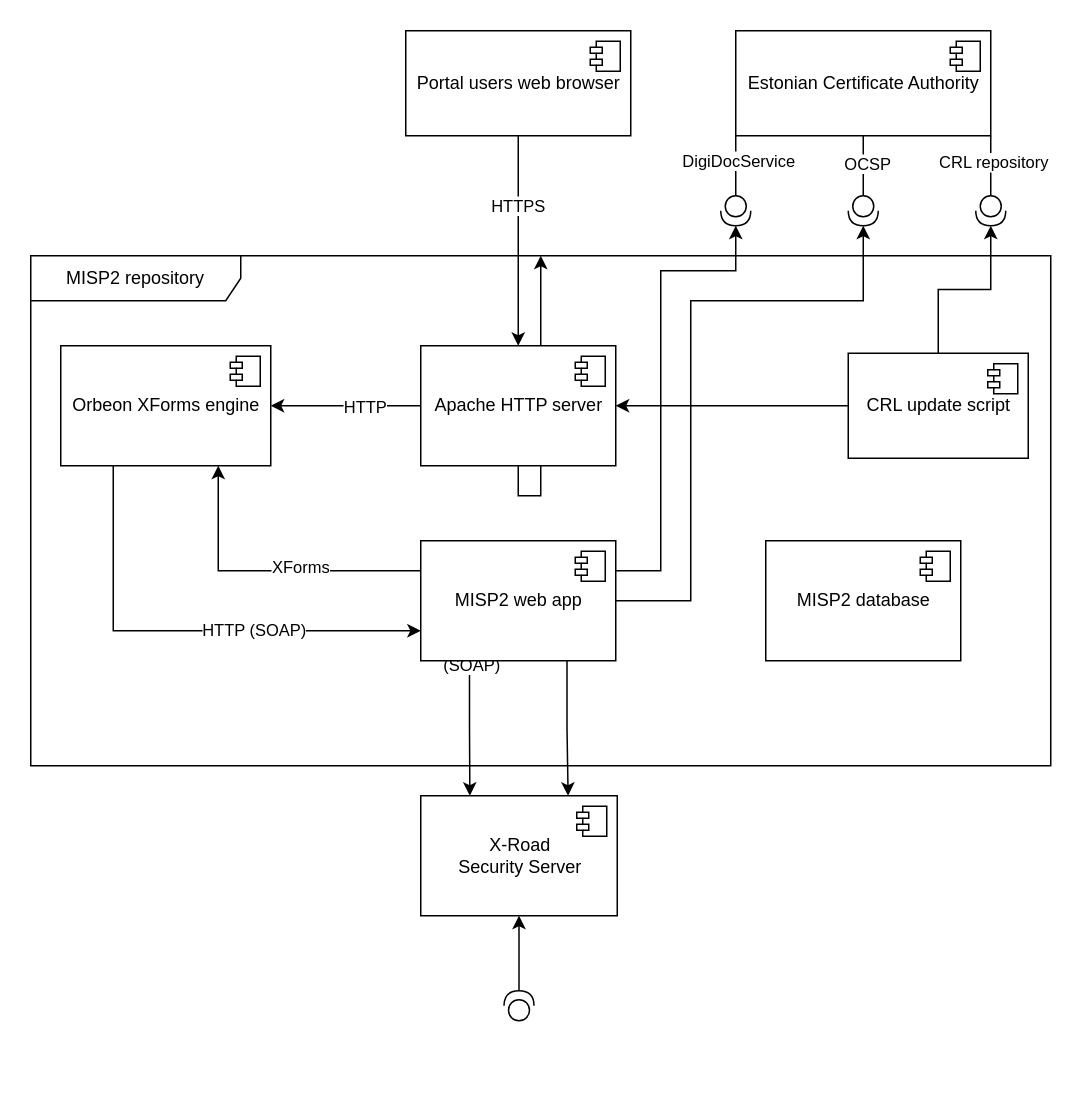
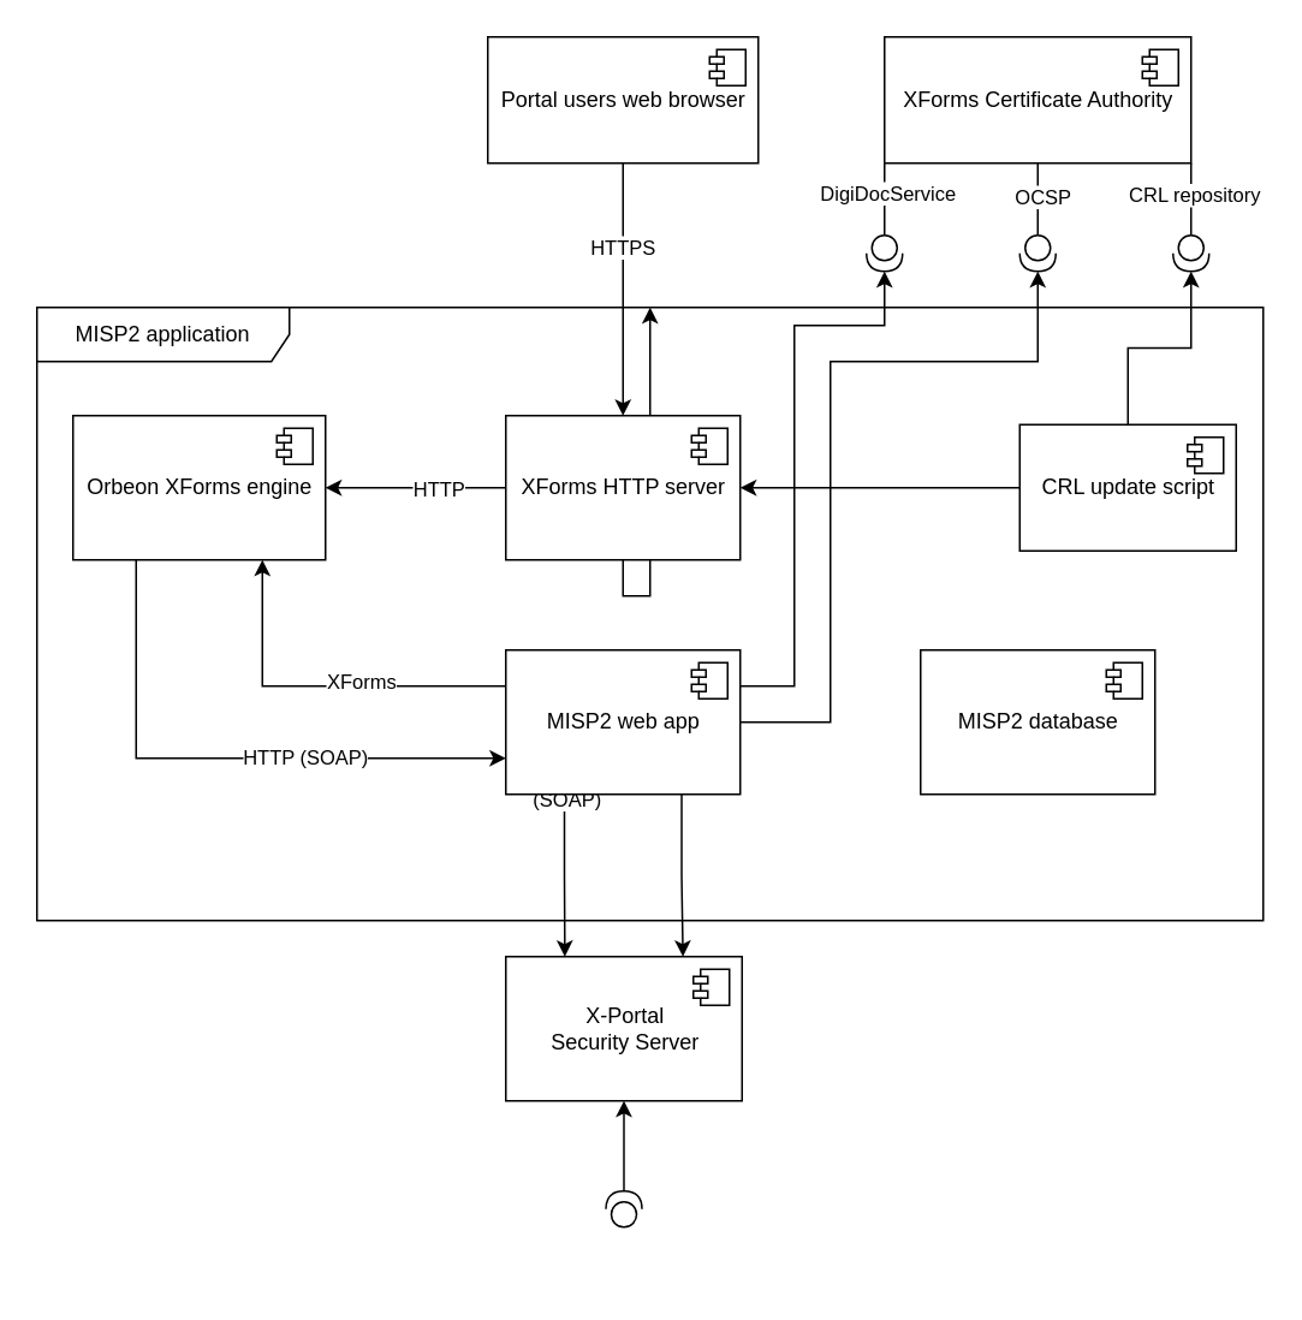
  <mxCell id="0" />
  <mxCell id="1" parent="0" />
  <mxCell id="2" value="HTTPS" style="edgeStyle=orthogonalEdgeStyle;rounded=0;orthogonalLoop=1;jettySize=auto;html=1;entryX=0.5;entryY=0;entryDx=0;entryDy=0;" edge="1" parent="1" source="3" target="17"><mxGeometry x="-0.333" relative="1" as="geometry"><mxPoint as="offset" /></mxGeometry></mxCell>
  <mxCell id="3" value="Portal users web browser" style="html=1;dropTarget=0;" vertex="1" parent="1"><mxGeometry x="270" y="20" width="150" height="70" as="geometry" /></mxCell>
  <mxCell id="4" value="" style="shape=module;jettyWidth=8;jettyHeight=4;" vertex="1" parent="3"><mxGeometry x="1" width="20" height="20" relative="1" as="geometry"><mxPoint x="-27" y="7" as="offset" /></mxGeometry></mxCell>
  <mxCell id="5" style="edgeStyle=orthogonalEdgeStyle;rounded=0;orthogonalLoop=1;jettySize=auto;html=1;exitX=0;exitY=1;exitDx=0;exitDy=0;entryX=0;entryY=0.5;entryDx=0;entryDy=0;entryPerimeter=0;endArrow=none;endFill=0;" edge="1" parent="1" source="11" target="41"><mxGeometry relative="1" as="geometry" /></mxCell>
  <mxCell id="6" value="DigiDocService" style="edgeLabel;html=1;align=center;verticalAlign=middle;resizable=0;points=[];" vertex="1" connectable="0" parent="5"><mxGeometry x="-0.133" y="1" relative="1" as="geometry"><mxPoint as="offset" /></mxGeometry></mxCell>
  <mxCell id="7" style="edgeStyle=orthogonalEdgeStyle;rounded=0;orthogonalLoop=1;jettySize=auto;html=1;exitX=0.5;exitY=1;exitDx=0;exitDy=0;entryX=0;entryY=0.5;entryDx=0;entryDy=0;entryPerimeter=0;endArrow=none;endFill=0;" edge="1" parent="1" source="11" target="42"><mxGeometry relative="1" as="geometry" /></mxCell>
  <mxCell id="8" value="OCSP" style="edgeLabel;html=1;align=center;verticalAlign=middle;resizable=0;points=[];" vertex="1" connectable="0" parent="7"><mxGeometry x="-0.1" y="2" relative="1" as="geometry"><mxPoint as="offset" /></mxGeometry></mxCell>
  <mxCell id="9" style="edgeStyle=orthogonalEdgeStyle;rounded=0;orthogonalLoop=1;jettySize=auto;html=1;exitX=1;exitY=1;exitDx=0;exitDy=0;entryX=0;entryY=0.5;entryDx=0;entryDy=0;entryPerimeter=0;endArrow=none;endFill=0;" edge="1" parent="1" source="11" target="43"><mxGeometry relative="1" as="geometry" /></mxCell>
  <mxCell id="10" value="CRL repository" style="edgeLabel;html=1;align=center;verticalAlign=middle;resizable=0;points=[];" vertex="1" connectable="0" parent="9"><mxGeometry x="-0.15" y="1" relative="1" as="geometry"><mxPoint as="offset" /></mxGeometry></mxCell>
- <mxCell id="11" value="Estonian Certificate Authority" style="html=1;dropTarget=0;" vertex="1" parent="1"><mxGeometry x="490" y="20" width="170" height="70" as="geometry" /></mxCell>
+ <mxCell id="11" value="XForms Certificate Authority" style="html=1;dropTarget=0;" vertex="1" parent="1"><mxGeometry x="490" y="20" width="170" height="70" as="geometry" /></mxCell>
  <mxCell id="12" value="" style="shape=module;jettyWidth=8;jettyHeight=4;" vertex="1" parent="11"><mxGeometry x="1" width="20" height="20" relative="1" as="geometry"><mxPoint x="-27" y="7" as="offset" /></mxGeometry></mxCell>
- <mxCell id="13" value="MISP2 repository" style="shape=umlFrame;whiteSpace=wrap;html=1;width=140;height=30;" vertex="1" parent="1"><mxGeometry x="20" y="170" width="680" height="340" as="geometry" /></mxCell>
+ <mxCell id="13" value="MISP2 application" style="shape=umlFrame;whiteSpace=wrap;html=1;width=140;height=30;" vertex="1" parent="1"><mxGeometry x="20" y="170" width="680" height="340" as="geometry" /></mxCell>
  <mxCell id="14" value="HTTP" style="edgeStyle=orthogonalEdgeStyle;rounded=0;orthogonalLoop=1;jettySize=auto;html=1;exitX=0.5;exitY=1;exitDx=0;exitDy=0;" edge="1" parent="1" source="17" target="13"><mxGeometry relative="1" as="geometry" /></mxCell>
  <mxCell id="15" style="edgeStyle=orthogonalEdgeStyle;rounded=0;orthogonalLoop=1;jettySize=auto;html=1;exitX=0;exitY=0.5;exitDx=0;exitDy=0;entryX=1;entryY=0.5;entryDx=0;entryDy=0;endArrow=classic;endFill=1;" edge="1" parent="1" source="17" target="31"><mxGeometry relative="1" as="geometry" /></mxCell>
  <mxCell id="16" value="HTTP" style="edgeLabel;html=1;align=center;verticalAlign=middle;resizable=0;points=[];" vertex="1" connectable="0" parent="15"><mxGeometry x="-0.24" relative="1" as="geometry"><mxPoint as="offset" /></mxGeometry></mxCell>
- <mxCell id="17" value="Apache HTTP server" style="html=1;dropTarget=0;" vertex="1" parent="1"><mxGeometry x="280" y="230" width="130" height="80" as="geometry" /></mxCell>
+ <mxCell id="17" value="XForms HTTP server" style="html=1;dropTarget=0;" vertex="1" parent="1"><mxGeometry x="280" y="230" width="130" height="80" as="geometry" /></mxCell>
  <mxCell id="18" value="" style="shape=module;jettyWidth=8;jettyHeight=4;" vertex="1" parent="17"><mxGeometry x="1" width="20" height="20" relative="1" as="geometry"><mxPoint x="-27" y="7" as="offset" /></mxGeometry></mxCell>
  <mxCell id="19" style="edgeStyle=orthogonalEdgeStyle;rounded=0;orthogonalLoop=1;jettySize=auto;html=1;exitX=0;exitY=0.25;exitDx=0;exitDy=0;entryX=0.75;entryY=1;entryDx=0;entryDy=0;endArrow=classic;endFill=1;" edge="1" parent="1" source="27" target="31"><mxGeometry relative="1" as="geometry" /></mxCell>
  <mxCell id="20" value="XForms" style="edgeLabel;html=1;align=center;verticalAlign=middle;resizable=0;points=[];" vertex="1" connectable="0" parent="19"><mxGeometry x="-0.21" y="-3" relative="1" as="geometry"><mxPoint as="offset" /></mxGeometry></mxCell>
  <mxCell id="21" style="edgeStyle=orthogonalEdgeStyle;rounded=0;orthogonalLoop=1;jettySize=auto;html=1;exitX=1;exitY=0.25;exitDx=0;exitDy=0;entryX=1;entryY=0.5;entryDx=0;entryDy=0;entryPerimeter=0;endArrow=classic;endFill=1;" edge="1" parent="1" source="27" target="41"><mxGeometry relative="1" as="geometry"><Array as="points"><mxPoint x="440" y="380" /><mxPoint x="440" y="180" /><mxPoint x="490" y="180" /></Array></mxGeometry></mxCell>
  <mxCell id="22" style="edgeStyle=orthogonalEdgeStyle;rounded=0;orthogonalLoop=1;jettySize=auto;html=1;exitX=1;exitY=0.5;exitDx=0;exitDy=0;entryX=1;entryY=0.5;entryDx=0;entryDy=0;entryPerimeter=0;endArrow=classic;endFill=1;" edge="1" parent="1" source="27" target="42"><mxGeometry relative="1" as="geometry"><Array as="points"><mxPoint x="460" y="400" /><mxPoint x="460" y="200" /><mxPoint x="575" y="200" /></Array></mxGeometry></mxCell>
  <mxCell id="23" style="edgeStyle=orthogonalEdgeStyle;rounded=0;orthogonalLoop=1;jettySize=auto;html=1;exitX=0.25;exitY=1;exitDx=0;exitDy=0;entryX=0.25;entryY=0;entryDx=0;entryDy=0;endArrow=classic;endFill=1;" edge="1" parent="1" source="27" target="35"><mxGeometry relative="1" as="geometry" /></mxCell>
  <mxCell id="24" value="HTTP(S)&lt;br&gt;(SOAP)" style="edgeLabel;html=1;align=center;verticalAlign=middle;resizable=0;points=[];" vertex="1" connectable="0" parent="23"><mxGeometry x="-0.455" y="1" relative="1" as="geometry"><mxPoint y="-30" as="offset" /></mxGeometry></mxCell>
  <mxCell id="25" style="edgeStyle=orthogonalEdgeStyle;rounded=0;orthogonalLoop=1;jettySize=auto;html=1;exitX=0.75;exitY=1;exitDx=0;exitDy=0;entryX=0.75;entryY=0;entryDx=0;entryDy=0;endArrow=classic;endFill=1;" edge="1" parent="1" source="27" target="35"><mxGeometry relative="1" as="geometry" /></mxCell>
  <mxCell id="26" value="WSDL" style="edgeLabel;html=1;align=center;verticalAlign=middle;resizable=0;points=[];" vertex="1" connectable="0" parent="25"><mxGeometry x="-0.281" y="3" relative="1" as="geometry"><mxPoint y="-49" as="offset" /></mxGeometry></mxCell>
  <mxCell id="27" value="MISP2 web app" style="html=1;dropTarget=0;" vertex="1" parent="1"><mxGeometry x="280" y="360" width="130" height="80" as="geometry" /></mxCell>
  <mxCell id="28" value="" style="shape=module;jettyWidth=8;jettyHeight=4;" vertex="1" parent="27"><mxGeometry x="1" width="20" height="20" relative="1" as="geometry"><mxPoint x="-27" y="7" as="offset" /></mxGeometry></mxCell>
  <mxCell id="29" style="edgeStyle=orthogonalEdgeStyle;rounded=0;orthogonalLoop=1;jettySize=auto;html=1;exitX=0.25;exitY=1;exitDx=0;exitDy=0;entryX=0;entryY=0.75;entryDx=0;entryDy=0;endArrow=classic;endFill=1;" edge="1" parent="1" source="31" target="27"><mxGeometry relative="1" as="geometry" /></mxCell>
  <mxCell id="30" value="HTTP (SOAP)" style="edgeLabel;html=1;align=center;verticalAlign=middle;resizable=0;points=[];" vertex="1" connectable="0" parent="29"><mxGeometry x="0.289" y="1" relative="1" as="geometry"><mxPoint as="offset" /></mxGeometry></mxCell>
  <mxCell id="31" value="Orbeon XForms engine" style="html=1;dropTarget=0;" vertex="1" parent="1"><mxGeometry x="40" y="230" width="140" height="80" as="geometry" /></mxCell>
  <mxCell id="32" value="" style="shape=module;jettyWidth=8;jettyHeight=4;" vertex="1" parent="31"><mxGeometry x="1" width="20" height="20" relative="1" as="geometry"><mxPoint x="-27" y="7" as="offset" /></mxGeometry></mxCell>
  <mxCell id="33" value="MISP2 database" style="html=1;dropTarget=0;" vertex="1" parent="1"><mxGeometry x="510" y="360" width="130" height="80" as="geometry" /></mxCell>
  <mxCell id="34" value="" style="shape=module;jettyWidth=8;jettyHeight=4;" vertex="1" parent="33"><mxGeometry x="1" width="20" height="20" relative="1" as="geometry"><mxPoint x="-27" y="7" as="offset" /></mxGeometry></mxCell>
- <mxCell id="35" value="X-Road&lt;br&gt;Security Server" style="html=1;dropTarget=0;" vertex="1" parent="1"><mxGeometry x="280" y="530" width="131" height="80" as="geometry" /></mxCell>
+ <mxCell id="35" value="X-Portal&lt;br&gt;Security Server" style="html=1;dropTarget=0;" vertex="1" parent="1"><mxGeometry x="280" y="530" width="131" height="80" as="geometry" /></mxCell>
  <mxCell id="36" value="" style="shape=module;jettyWidth=8;jettyHeight=4;" vertex="1" parent="35"><mxGeometry x="1" width="20" height="20" relative="1" as="geometry"><mxPoint x="-27" y="7" as="offset" /></mxGeometry></mxCell>
  <mxCell id="37" style="edgeStyle=orthogonalEdgeStyle;rounded=0;orthogonalLoop=1;jettySize=auto;html=1;exitX=0;exitY=0.5;exitDx=0;exitDy=0;entryX=1;entryY=0.5;entryDx=0;entryDy=0;endArrow=classic;endFill=1;" edge="1" parent="1" source="39" target="17"><mxGeometry relative="1" as="geometry" /></mxCell>
  <mxCell id="38" style="edgeStyle=orthogonalEdgeStyle;rounded=0;orthogonalLoop=1;jettySize=auto;html=1;exitX=0.5;exitY=0;exitDx=0;exitDy=0;entryX=1;entryY=0.5;entryDx=0;entryDy=0;entryPerimeter=0;endArrow=classic;endFill=1;" edge="1" parent="1" source="39" target="43"><mxGeometry relative="1" as="geometry" /></mxCell>
  <mxCell id="39" value="CRL update script" style="html=1;dropTarget=0;" vertex="1" parent="1"><mxGeometry x="565" y="235" width="120" height="70" as="geometry" /></mxCell>
  <mxCell id="40" value="" style="shape=module;jettyWidth=8;jettyHeight=4;" vertex="1" parent="39"><mxGeometry x="1" width="20" height="20" relative="1" as="geometry"><mxPoint x="-27" y="7" as="offset" /></mxGeometry></mxCell>
  <mxCell id="41" value="" style="shape=providedRequiredInterface;html=1;verticalLabelPosition=bottom;rotation=90;" vertex="1" parent="1"><mxGeometry x="480" y="130" width="20" height="20" as="geometry" /></mxCell>
  <mxCell id="42" value="" style="shape=providedRequiredInterface;html=1;verticalLabelPosition=bottom;rotation=90;" vertex="1" parent="1"><mxGeometry x="565" y="130" width="20" height="20" as="geometry" /></mxCell>
  <mxCell id="43" value="" style="shape=providedRequiredInterface;html=1;verticalLabelPosition=bottom;rotation=90;" vertex="1" parent="1"><mxGeometry x="650" y="130" width="20" height="20" as="geometry" /></mxCell>
  <mxCell id="44" style="edgeStyle=orthogonalEdgeStyle;rounded=0;orthogonalLoop=1;jettySize=auto;html=1;exitX=1;exitY=0.5;exitDx=0;exitDy=0;exitPerimeter=0;entryX=0.5;entryY=1;entryDx=0;entryDy=0;endArrow=classic;endFill=1;" edge="1" parent="1" source="46" target="35"><mxGeometry relative="1" as="geometry" /></mxCell>
  <mxCell id="45" value="" style="group" vertex="1" connectable="0" parent="1"><mxGeometry x="295" y="660" width="100" height="50" as="geometry" /></mxCell>
  <mxCell id="46" value="" style="shape=providedRequiredInterface;html=1;verticalLabelPosition=bottom;rotation=-90;" vertex="1" parent="45"><mxGeometry x="40.5" width="20" height="20" as="geometry" /></mxCell>
